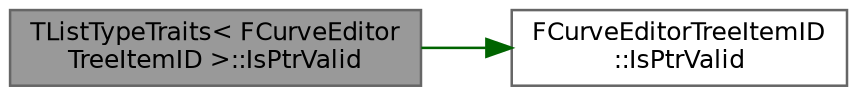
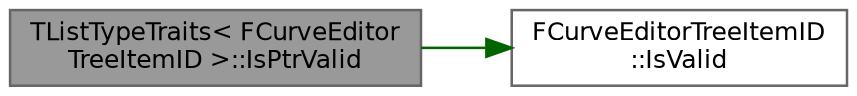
  digraph {
    rankdir=LR
    node [fontname=Helvetica fontsize=10 shape=box style=filled]
    n1 [color=gray40 fillcolor=grey60 fontcolor=black height=0.2 label="TListTypeTraits\< FCurveEditor\lTreeItemID \>::IsPtrValid" width=0.4]
-   n2 [color=grey40 fillcolor=white height=0.2 label="FCurveEditorTreeItemID\l::IsPtrValid" width=0.4]
+   n2 [color=grey40 fillcolor=white height=0.2 label="FCurveEditorTreeItemID\l::IsValid" width=0.4]
    n1 -> n2 [color=darkgreen fontname=Helvetica fontsize=10 labelfontname=Helvetica labelfontsize=10 style=solid]
  }
